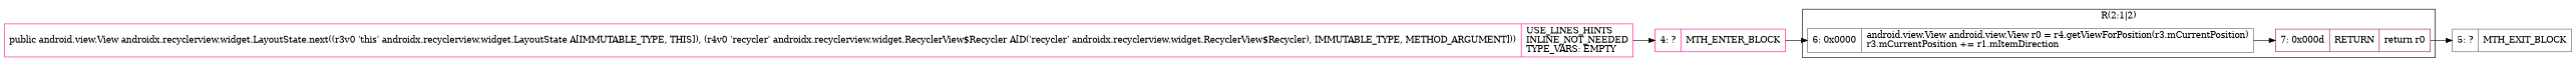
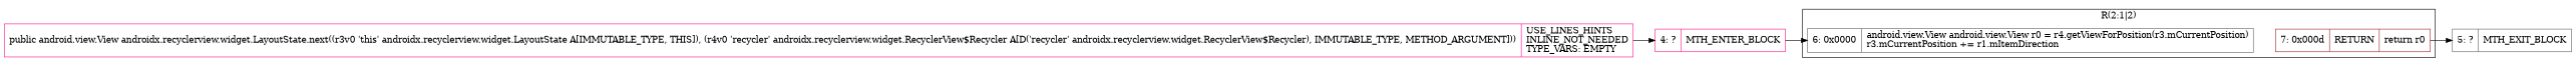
  digraph {
    rankdir=LR
    node [color=gray40 shape=record]
    n1 [label="{6\:\ 0x0000|android.view.View android.view.View r0 = r4.getViewForPosition(r3.mCurrentPosition)\lr3.mCurrentPosition += r1.mItemDirection\l}"]
    n2 [color=brown label="{7\:\ 0x000d|RETURN\l|return r0\l}"]
    n3 [label="{5\:\ ?|MTH_EXIT_BLOCK\l}"]
    n4 [color=deeppink label="{4\:\ ?|MTH_ENTER_BLOCK\l}"]
    n5 [color=deeppink label="{public android.view.View androidx.recyclerview.widget.LayoutState.next((r3v0 'this' androidx.recyclerview.widget.LayoutState A[IMMUTABLE_TYPE, THIS]), (r4v0 'recycler' androidx.recyclerview.widget.RecyclerView$Recycler A[D('recycler' androidx.recyclerview.widget.RecyclerView$Recycler), IMMUTABLE_TYPE, METHOD_ARGUMENT]))  | USE_LINES_HINTS\lINLINE_NOT_NEEDED\lTYPE_VARS: EMPTY\l}"]
    subgraph cluster_1 {
      label="R(2:1|2)"
      n1
      n2
    }
-   n1 -> n2
    n2 -> n3
    n4 -> n1
    n5 -> n4
  }
